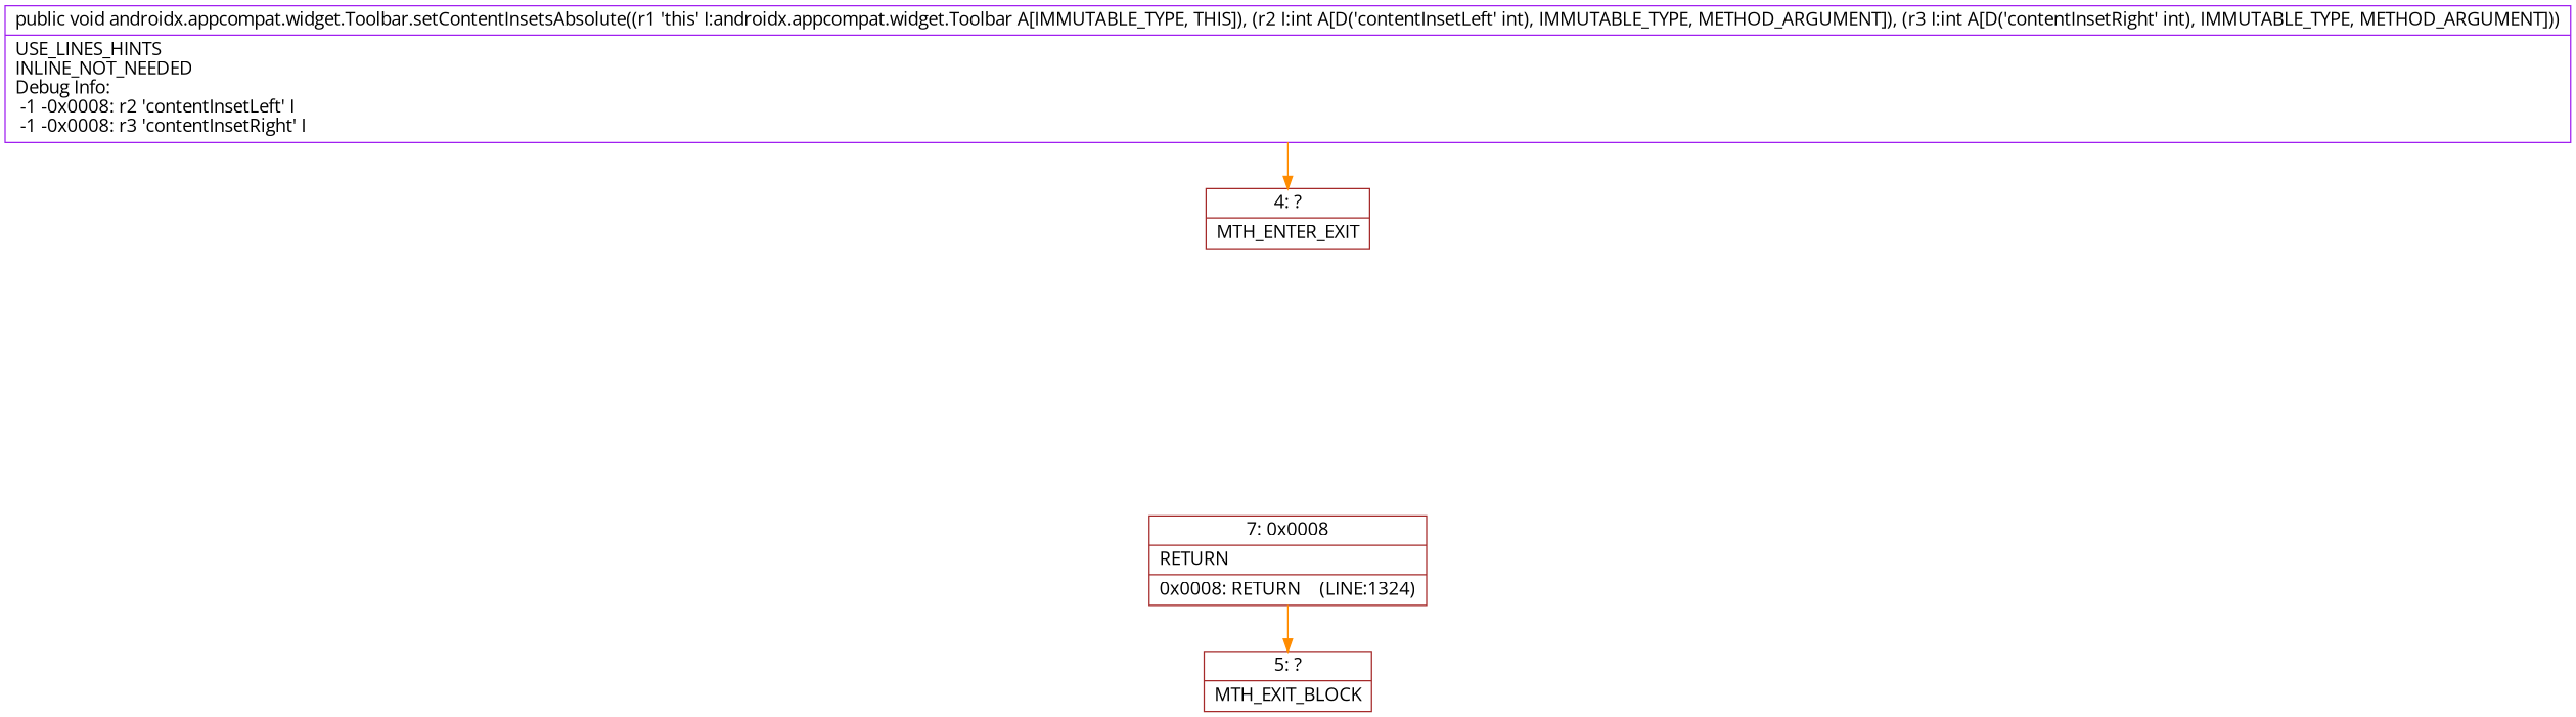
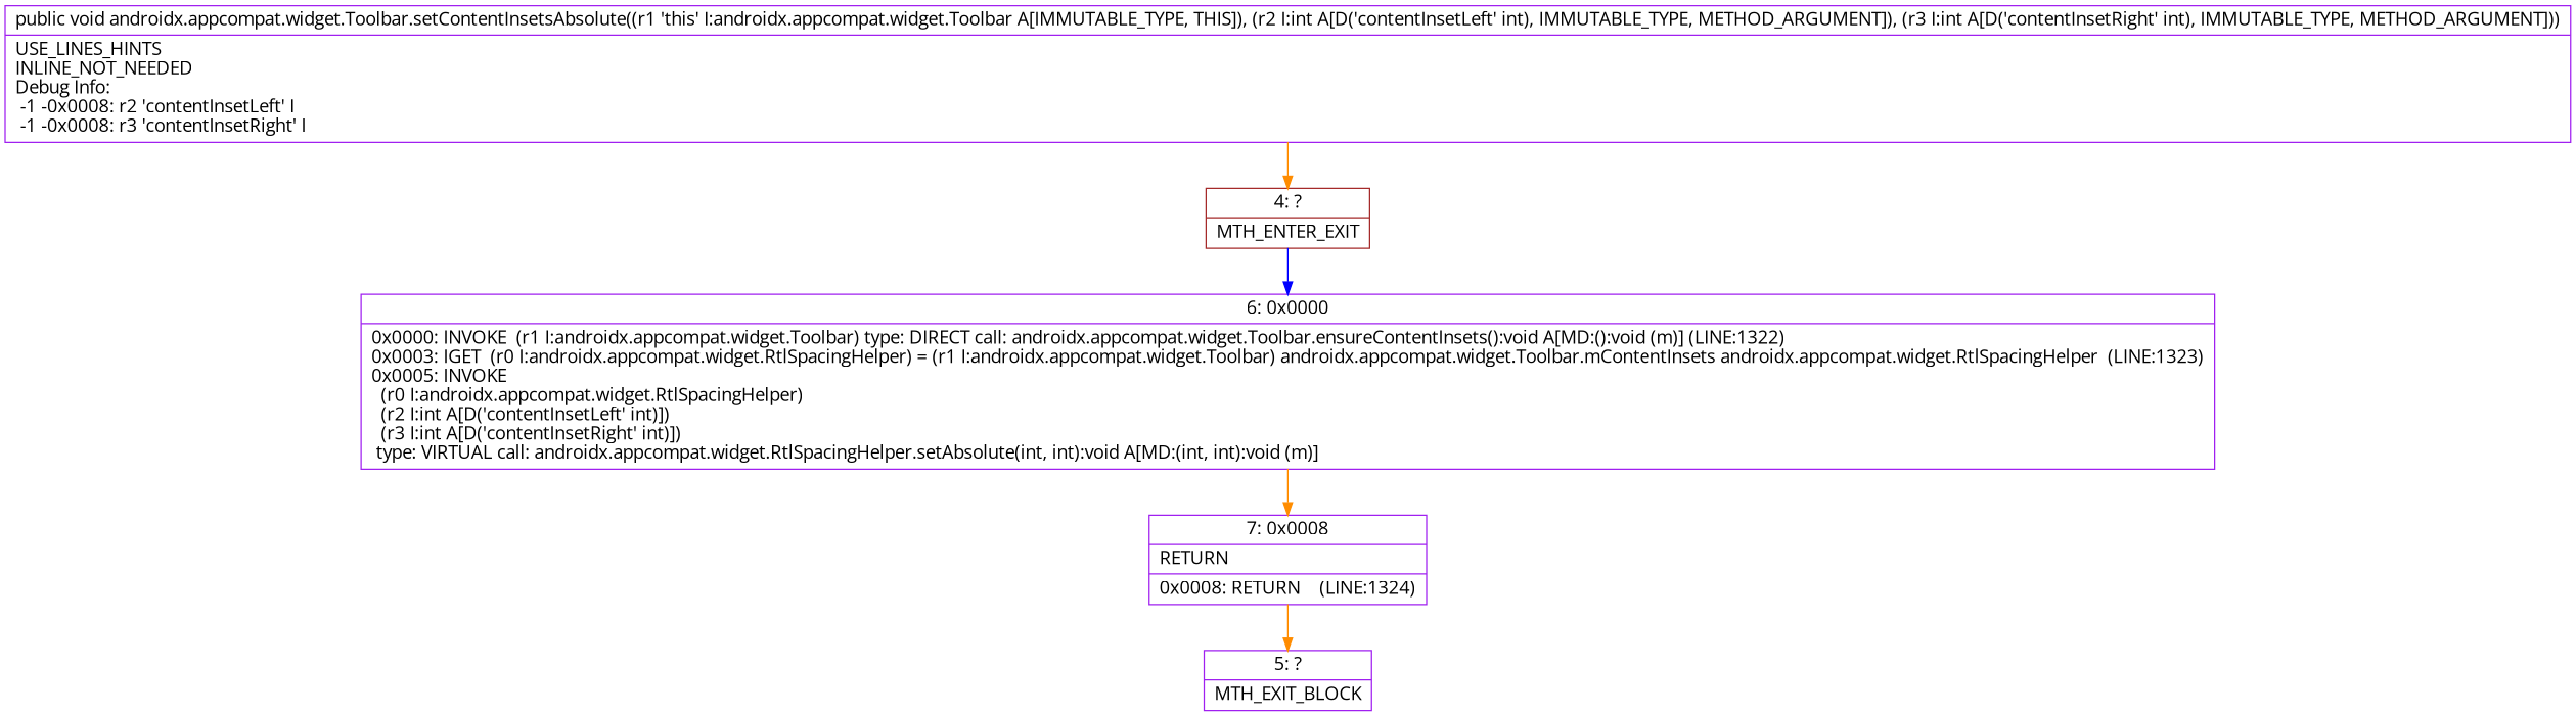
  digraph {
    fontname="Open Sans"
    node [color=brown fontname="Open Sans" shape=record]
    edge [color=darkorange fontname="Open Sans"]
    n1 [label="{4\:\ ?|MTH_ENTER_EXIT\l}"]
-   n3 [label="{7\:\ 0x0008|RETURN\l|0x0008: RETURN    (LINE:1324)\l}"]
-   n4 [label="{5\:\ ?|MTH_EXIT_BLOCK\l}"]
+   n2 [color=purple label="{6\:\ 0x0000|0x0000: INVOKE  (r1 I:androidx.appcompat.widget.Toolbar) type: DIRECT call: androidx.appcompat.widget.Toolbar.ensureContentInsets():void A[MD:():void (m)] (LINE:1322)\l0x0003: IGET  (r0 I:androidx.appcompat.widget.RtlSpacingHelper) = (r1 I:androidx.appcompat.widget.Toolbar) androidx.appcompat.widget.Toolbar.mContentInsets androidx.appcompat.widget.RtlSpacingHelper  (LINE:1323)\l0x0005: INVOKE  \l  (r0 I:androidx.appcompat.widget.RtlSpacingHelper)\l  (r2 I:int A[D('contentInsetLeft' int)])\l  (r3 I:int A[D('contentInsetRight' int)])\l type: VIRTUAL call: androidx.appcompat.widget.RtlSpacingHelper.setAbsolute(int, int):void A[MD:(int, int):void (m)]\l}"]
+   n3 [color=purple label="{7\:\ 0x0008|RETURN\l|0x0008: RETURN    (LINE:1324)\l}"]
+   n4 [color=purple label="{5\:\ ?|MTH_EXIT_BLOCK\l}"]
    n5 [color=purple label="{public void androidx.appcompat.widget.Toolbar.setContentInsetsAbsolute((r1 'this' I:androidx.appcompat.widget.Toolbar A[IMMUTABLE_TYPE, THIS]), (r2 I:int A[D('contentInsetLeft' int), IMMUTABLE_TYPE, METHOD_ARGUMENT]), (r3 I:int A[D('contentInsetRight' int), IMMUTABLE_TYPE, METHOD_ARGUMENT]))  | USE_LINES_HINTS\lINLINE_NOT_NEEDED\lDebug Info:\l  \-1 \-0x0008: r2 'contentInsetLeft' I\l  \-1 \-0x0008: r3 'contentInsetRight' I\l}"]
+   n1 -> n2 [color=blue]
+   n2 -> n3
    n3 -> n4
    n5 -> n1
  }
